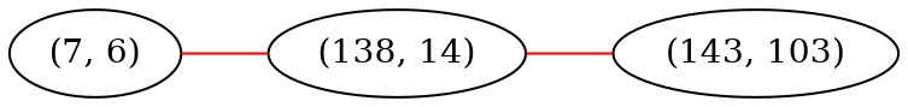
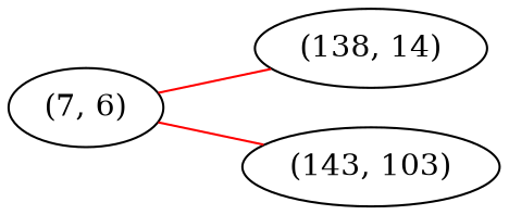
  graph {
    rankdir=LR
    edge [color=red weight=1]
    "(7, 6)"
    "(138, 14)"
    "(143, 103)"
    "(7, 6)" -- "(138, 14)"
-   "(138, 14)" -- "(143, 103)"
+   "(7, 6)" -- "(143, 103)"
  }
